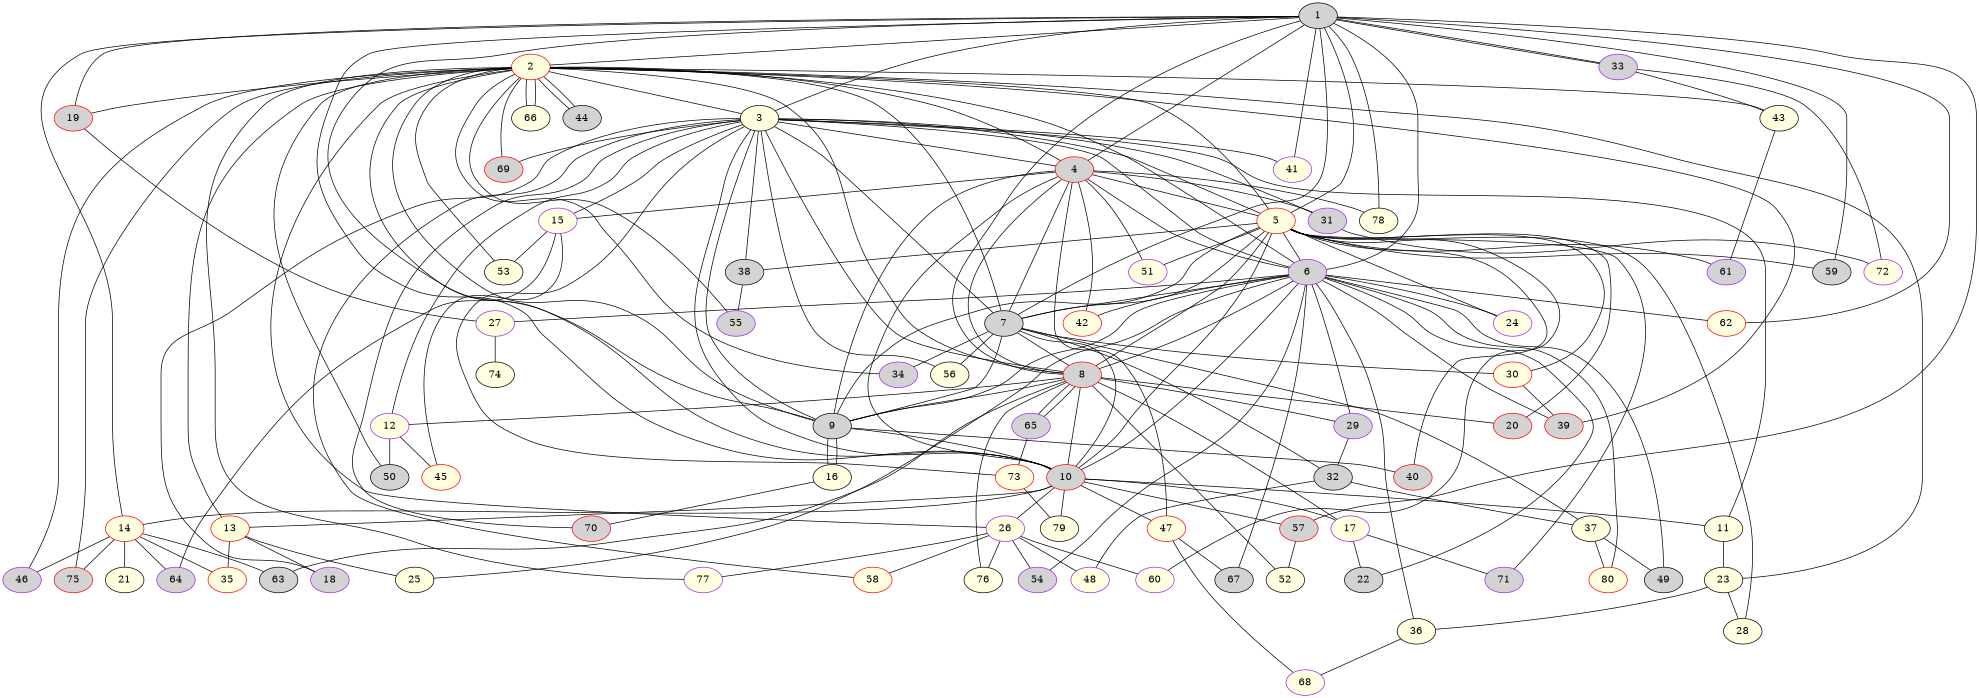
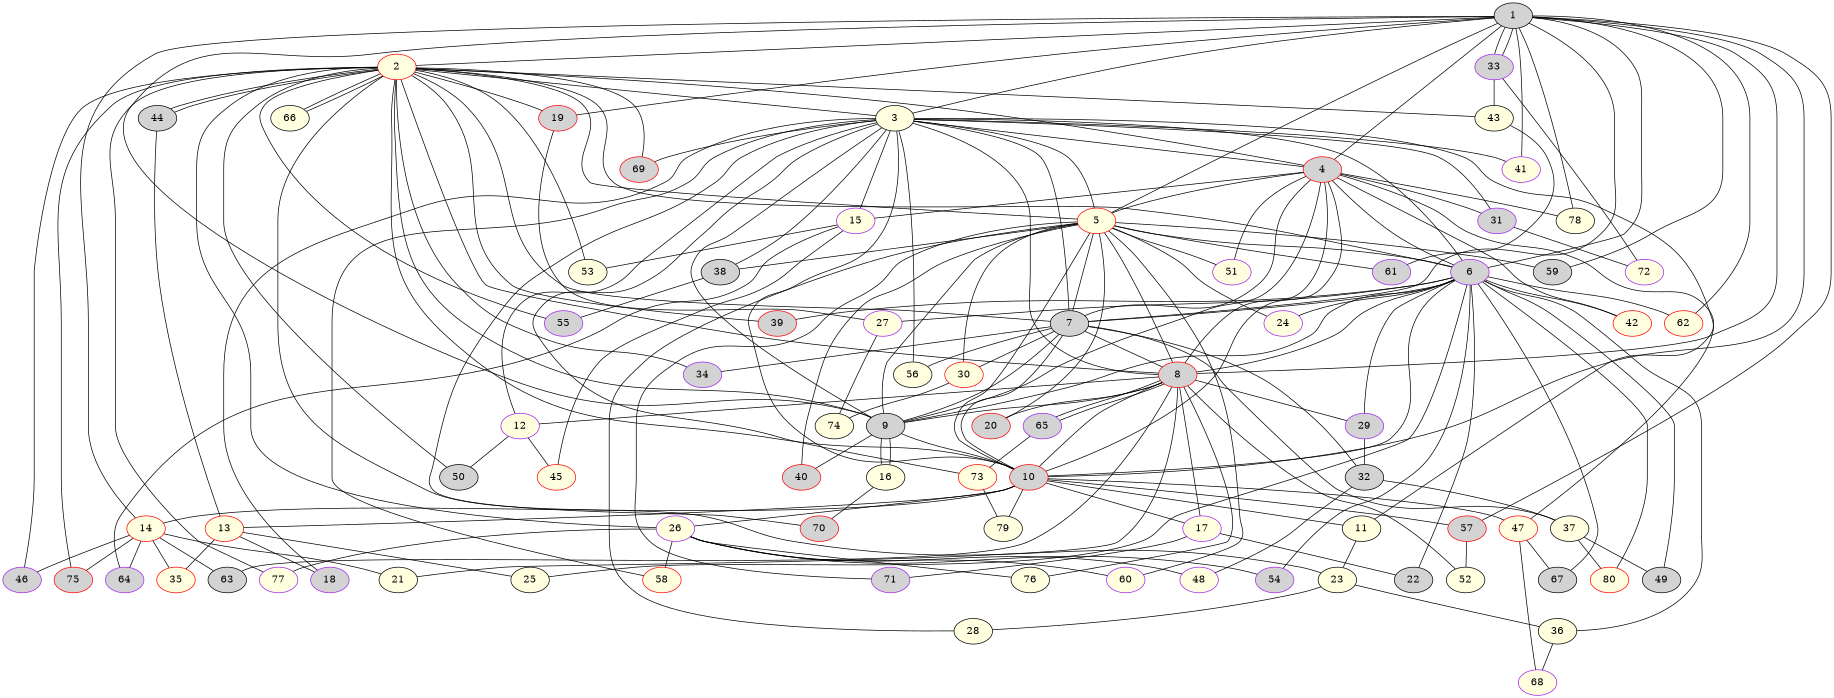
  graph {
    node [color=black fillcolor=lightyellow style=filled]
    1 [fillcolor=lightgrey]
    2 [color=red]
    3
    4 [color=red fillcolor=lightgrey]
    5 [color=red]
    6 [color=purple fillcolor=lightgrey]
    7 [fillcolor=lightgrey]
    8 [color=red fillcolor=lightgrey]
    9 [fillcolor=lightgrey]
    10 [color=red fillcolor=lightgrey]
    14 [color=red]
    19 [color=red fillcolor=lightgrey]
    33 [color=purple fillcolor=lightgrey]
    41 [color=purple]
    57 [color=red fillcolor=lightgrey]
    59 [fillcolor=lightgrey]
    62 [color=red]
    78
    13 [color=red]
    23
    26 [color=purple]
    34 [color=purple fillcolor=lightgrey]
    39 [color=red fillcolor=lightgrey]
    43
    44 [fillcolor=lightgrey]
    46 [color=purple fillcolor=lightgrey]
    50 [fillcolor=lightgrey]
    53
    55 [color=purple fillcolor=lightgrey]
    66
    69 [color=red fillcolor=lightgrey]
    75 [color=red fillcolor=lightgrey]
    77 [color=purple]
    11
    12 [color=purple]
    15 [color=purple]
    18 [color=purple fillcolor=lightgrey]
    31 [color=purple fillcolor=lightgrey]
    38 [fillcolor=lightgrey]
    56
    58 [color=red]
    70 [color=red fillcolor=lightgrey]
    73 [color=red]
    42 [color=red]
    47 [color=red]
    51 [color=purple]
    20 [color=red fillcolor=lightgrey]
    24 [color=purple]
    28
    30 [color=red]
    40 [color=red fillcolor=lightgrey]
    60 [color=purple]
    61 [color=purple fillcolor=lightgrey]
    71 [color=purple fillcolor=lightgrey]
    22 [fillcolor=lightgrey]
    25
    27 [color=purple]
    29 [color=purple fillcolor=lightgrey]
    36
    49 [fillcolor=lightgrey]
    54 [color=purple fillcolor=lightgrey]
    67 [fillcolor=lightgrey]
    80 [color=red]
    32 [fillcolor=lightgrey]
    37
    17 [color=purple]
    21
    52
    63 [fillcolor=lightgrey]
    65 [color=purple fillcolor=lightgrey]
    76
    16
    79
    35 [color=red]
    64 [color=purple fillcolor=lightgrey]
    72 [color=purple]
    48 [color=purple]
    45 [color=red]
    68 [color=purple]
    74
    1 -- 2
    1 -- 3
    1 -- 4
    1 -- 5
    1 -- 6
    1 -- 7
    1 -- 8
    1 -- 9
    1 -- 10
    1 -- 14
    1 -- 19
    1 -- 33
    1 -- 33
    1 -- 41
    1 -- 57
    1 -- 59
    1 -- 62
    1 -- 78
    2 -- 3
    2 -- 4
    2 -- 5
    2 -- 6
    2 -- 7
    2 -- 8
    2 -- 9
    2 -- 10
    2 -- 19
-   2 -- 13
+   44 -- 13
    2 -- 23
    2 -- 26
    2 -- 34
    2 -- 39
    2 -- 43
    2 -- 44
    2 -- 44
    2 -- 46
    2 -- 50
    2 -- 53
    2 -- 55
    2 -- 66
    2 -- 66
    2 -- 69
    2 -- 75
    2 -- 77
    3 -- 4
    3 -- 5
    3 -- 6
    3 -- 7
    3 -- 8
    3 -- 9
    3 -- 10
    3 -- 41
    3 -- 69
    3 -- 11
    3 -- 12
    3 -- 15
    3 -- 18
    3 -- 31
    3 -- 38
    3 -- 56
    3 -- 58
    3 -- 70
    3 -- 73
    4 -- 5
    4 -- 6
    4 -- 7
    4 -- 8
    4 -- 9
    4 -- 10
    4 -- 78
    4 -- 15
    4 -- 31
    4 -- 42
    4 -- 47
    4 -- 51
    5 -- 6
    5 -- 7
    5 -- 8
    5 -- 9
    5 -- 10
    5 -- 59
    5 -- 38
    5 -- 51
    5 -- 20
    5 -- 24
    5 -- 28
    5 -- 30
    5 -- 40
    5 -- 60
    5 -- 61
    5 -- 71
    6 -- 7
    6 -- 8
    6 -- 9
    6 -- 10
    6 -- 62
    6 -- 39
    6 -- 42
    6 -- 24
    6 -- 22
    6 -- 25
    6 -- 27
    6 -- 29
    6 -- 36
    6 -- 49
    6 -- 54
    6 -- 67
    6 -- 80
    7 -- 8
    7 -- 9
    7 -- 10
    7 -- 34
    7 -- 56
    7 -- 30
    7 -- 32
    7 -- 37
    8 -- 9
    8 -- 10
    8 -- 12
    8 -- 20
    8 -- 29
    8 -- 17
+   8 -- 21
    8 -- 52
    8 -- 63
    8 -- 65
    8 -- 65
    8 -- 76
    9 -- 10
    9 -- 40
    9 -- 16
    9 -- 16
    10 -- 14
    10 -- 57
    10 -- 13
    10 -- 26
    10 -- 11
    10 -- 47
    10 -- 17
    10 -- 79
    14 -- 46
    14 -- 75
    14 -- 21
    14 -- 63
    14 -- 35
    14 -- 64
    19 -- 27
    33 -- 43
    33 -- 72
    57 -- 52
    13 -- 18
    13 -- 25
    13 -- 35
    23 -- 28
    23 -- 36
    26 -- 77
    26 -- 58
    26 -- 60
    26 -- 54
    26 -- 76
    26 -- 48
    43 -- 61
    11 -- 23
    12 -- 50
    12 -- 45
    15 -- 53
    15 -- 64
    15 -- 45
    31 -- 72
    38 -- 55
    73 -- 79
    47 -- 67
    47 -- 68
-   30 -- 39
+   30 -- 74
    27 -- 74
    29 -- 32
    36 -- 68
    32 -- 37
    32 -- 48
    37 -- 49
    37 -- 80
    17 -- 71
    17 -- 22
    65 -- 73
    16 -- 70
  }
